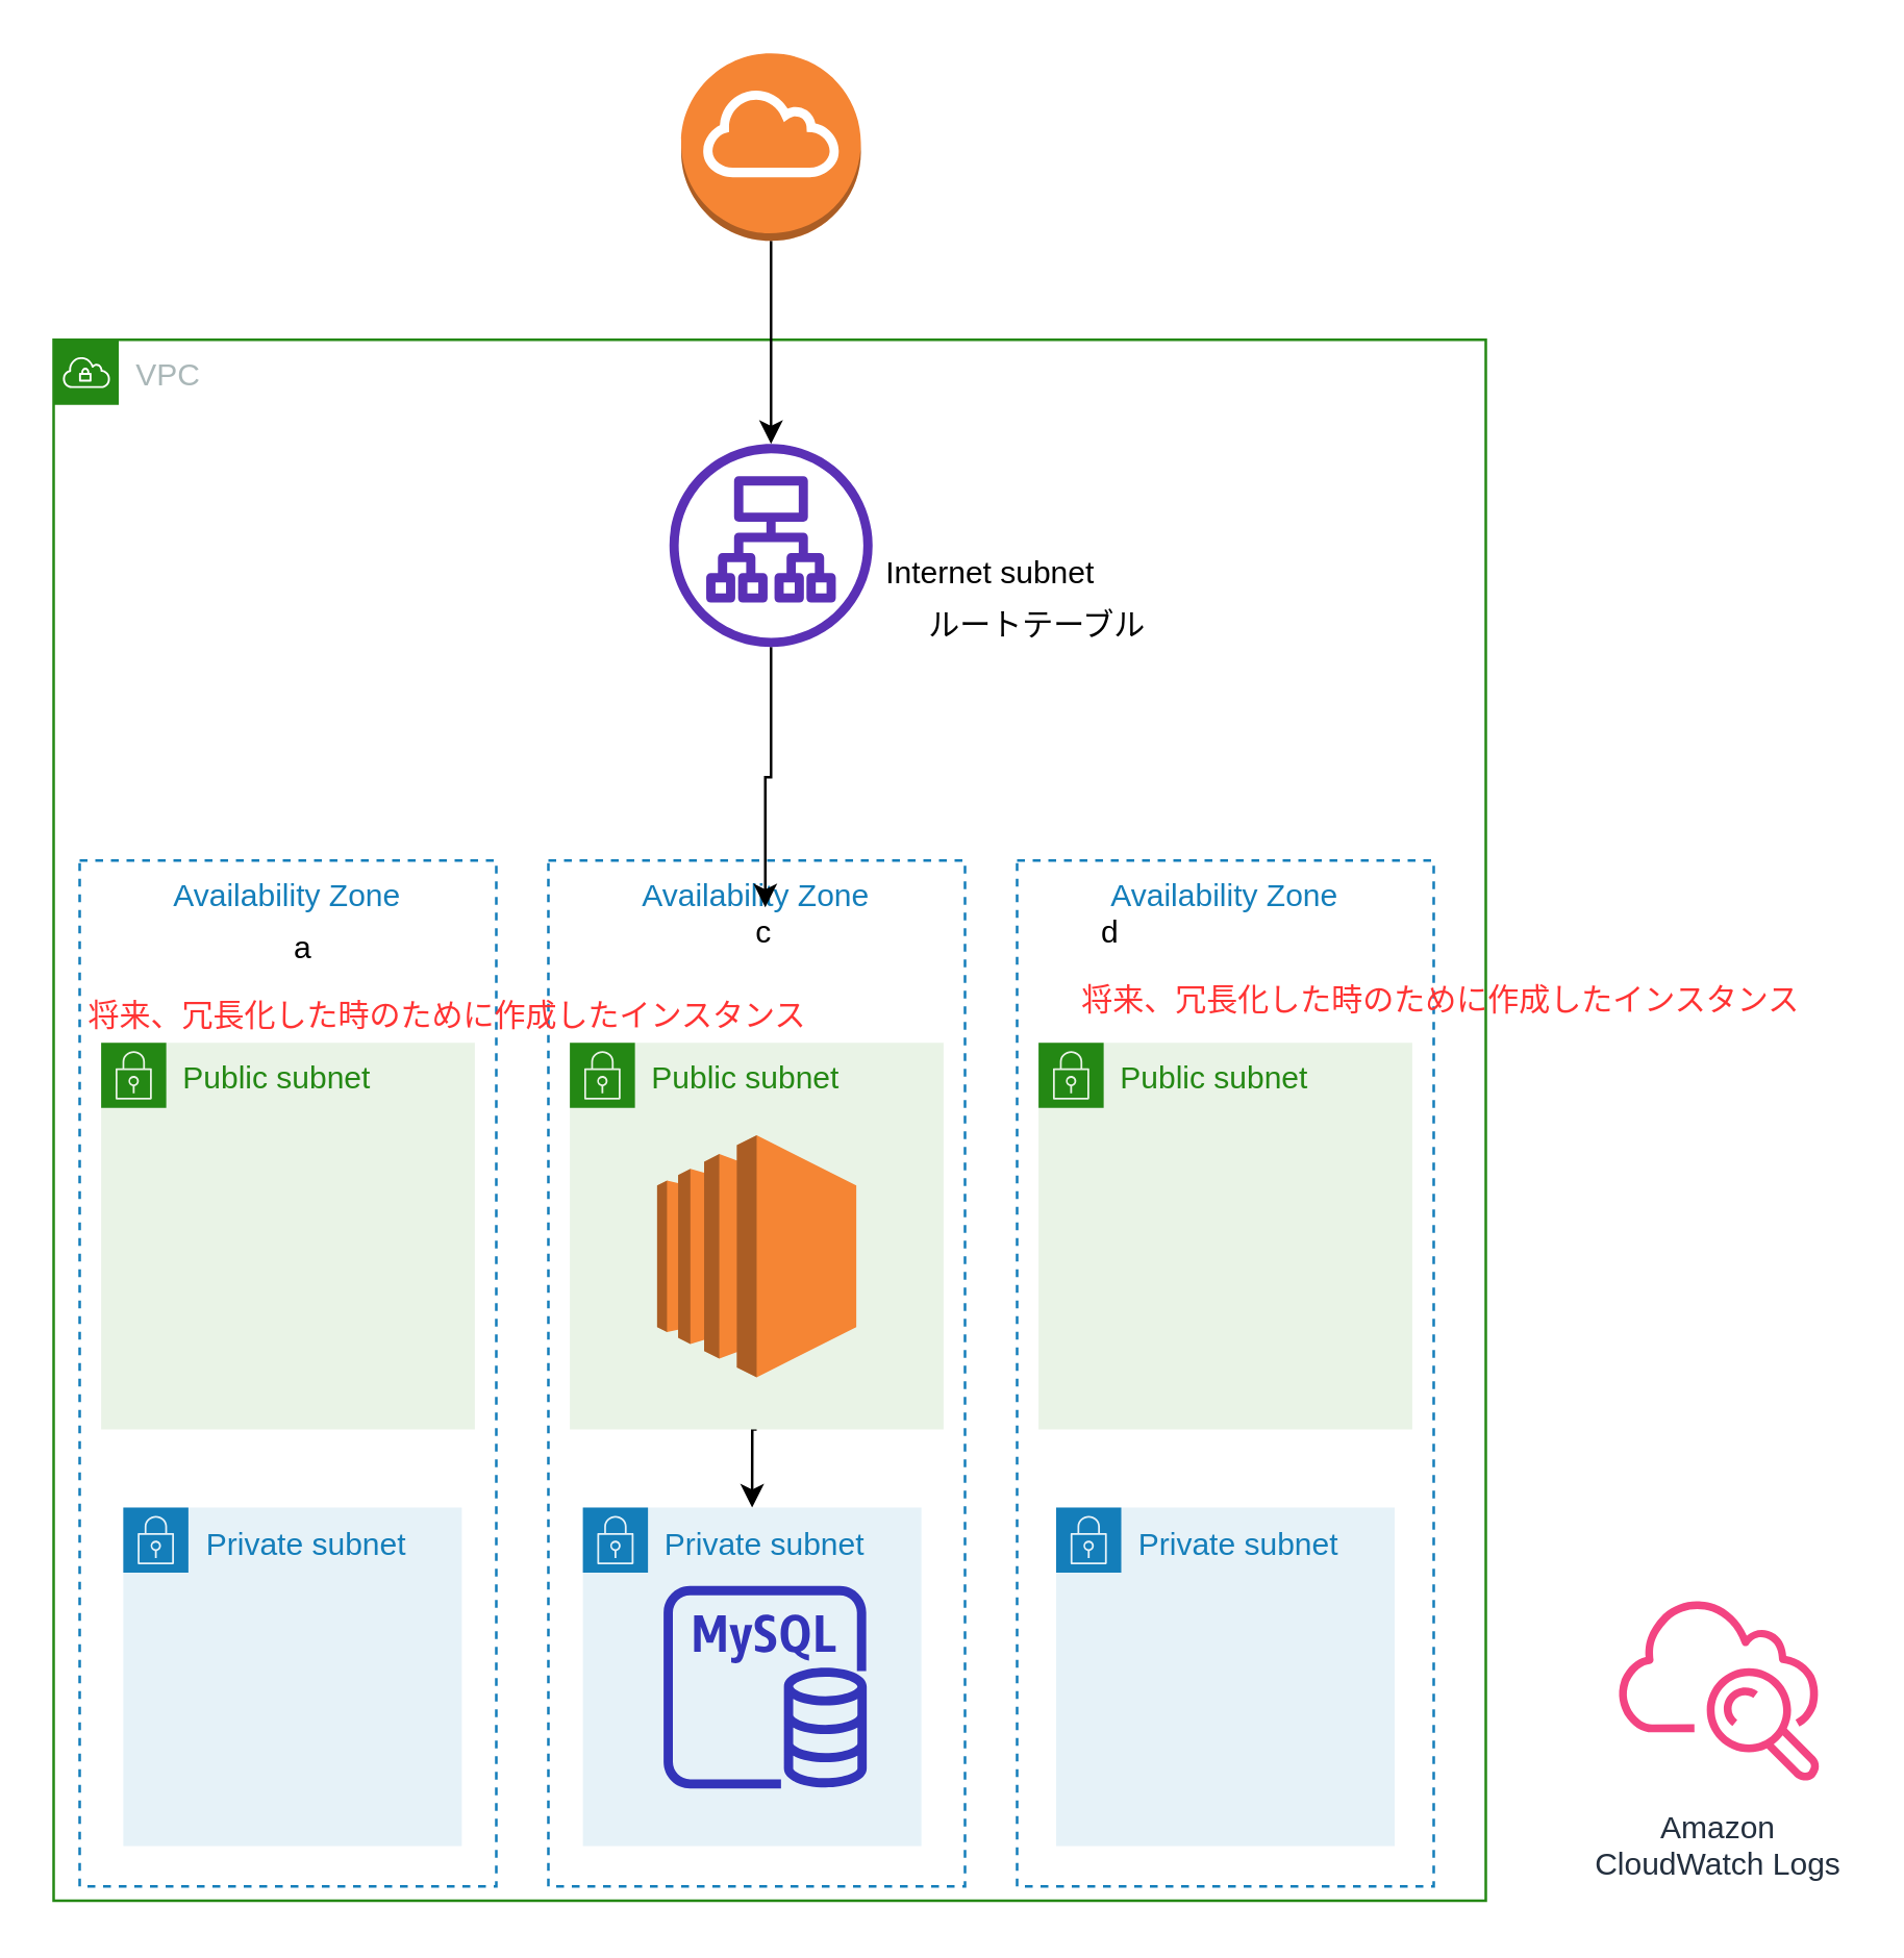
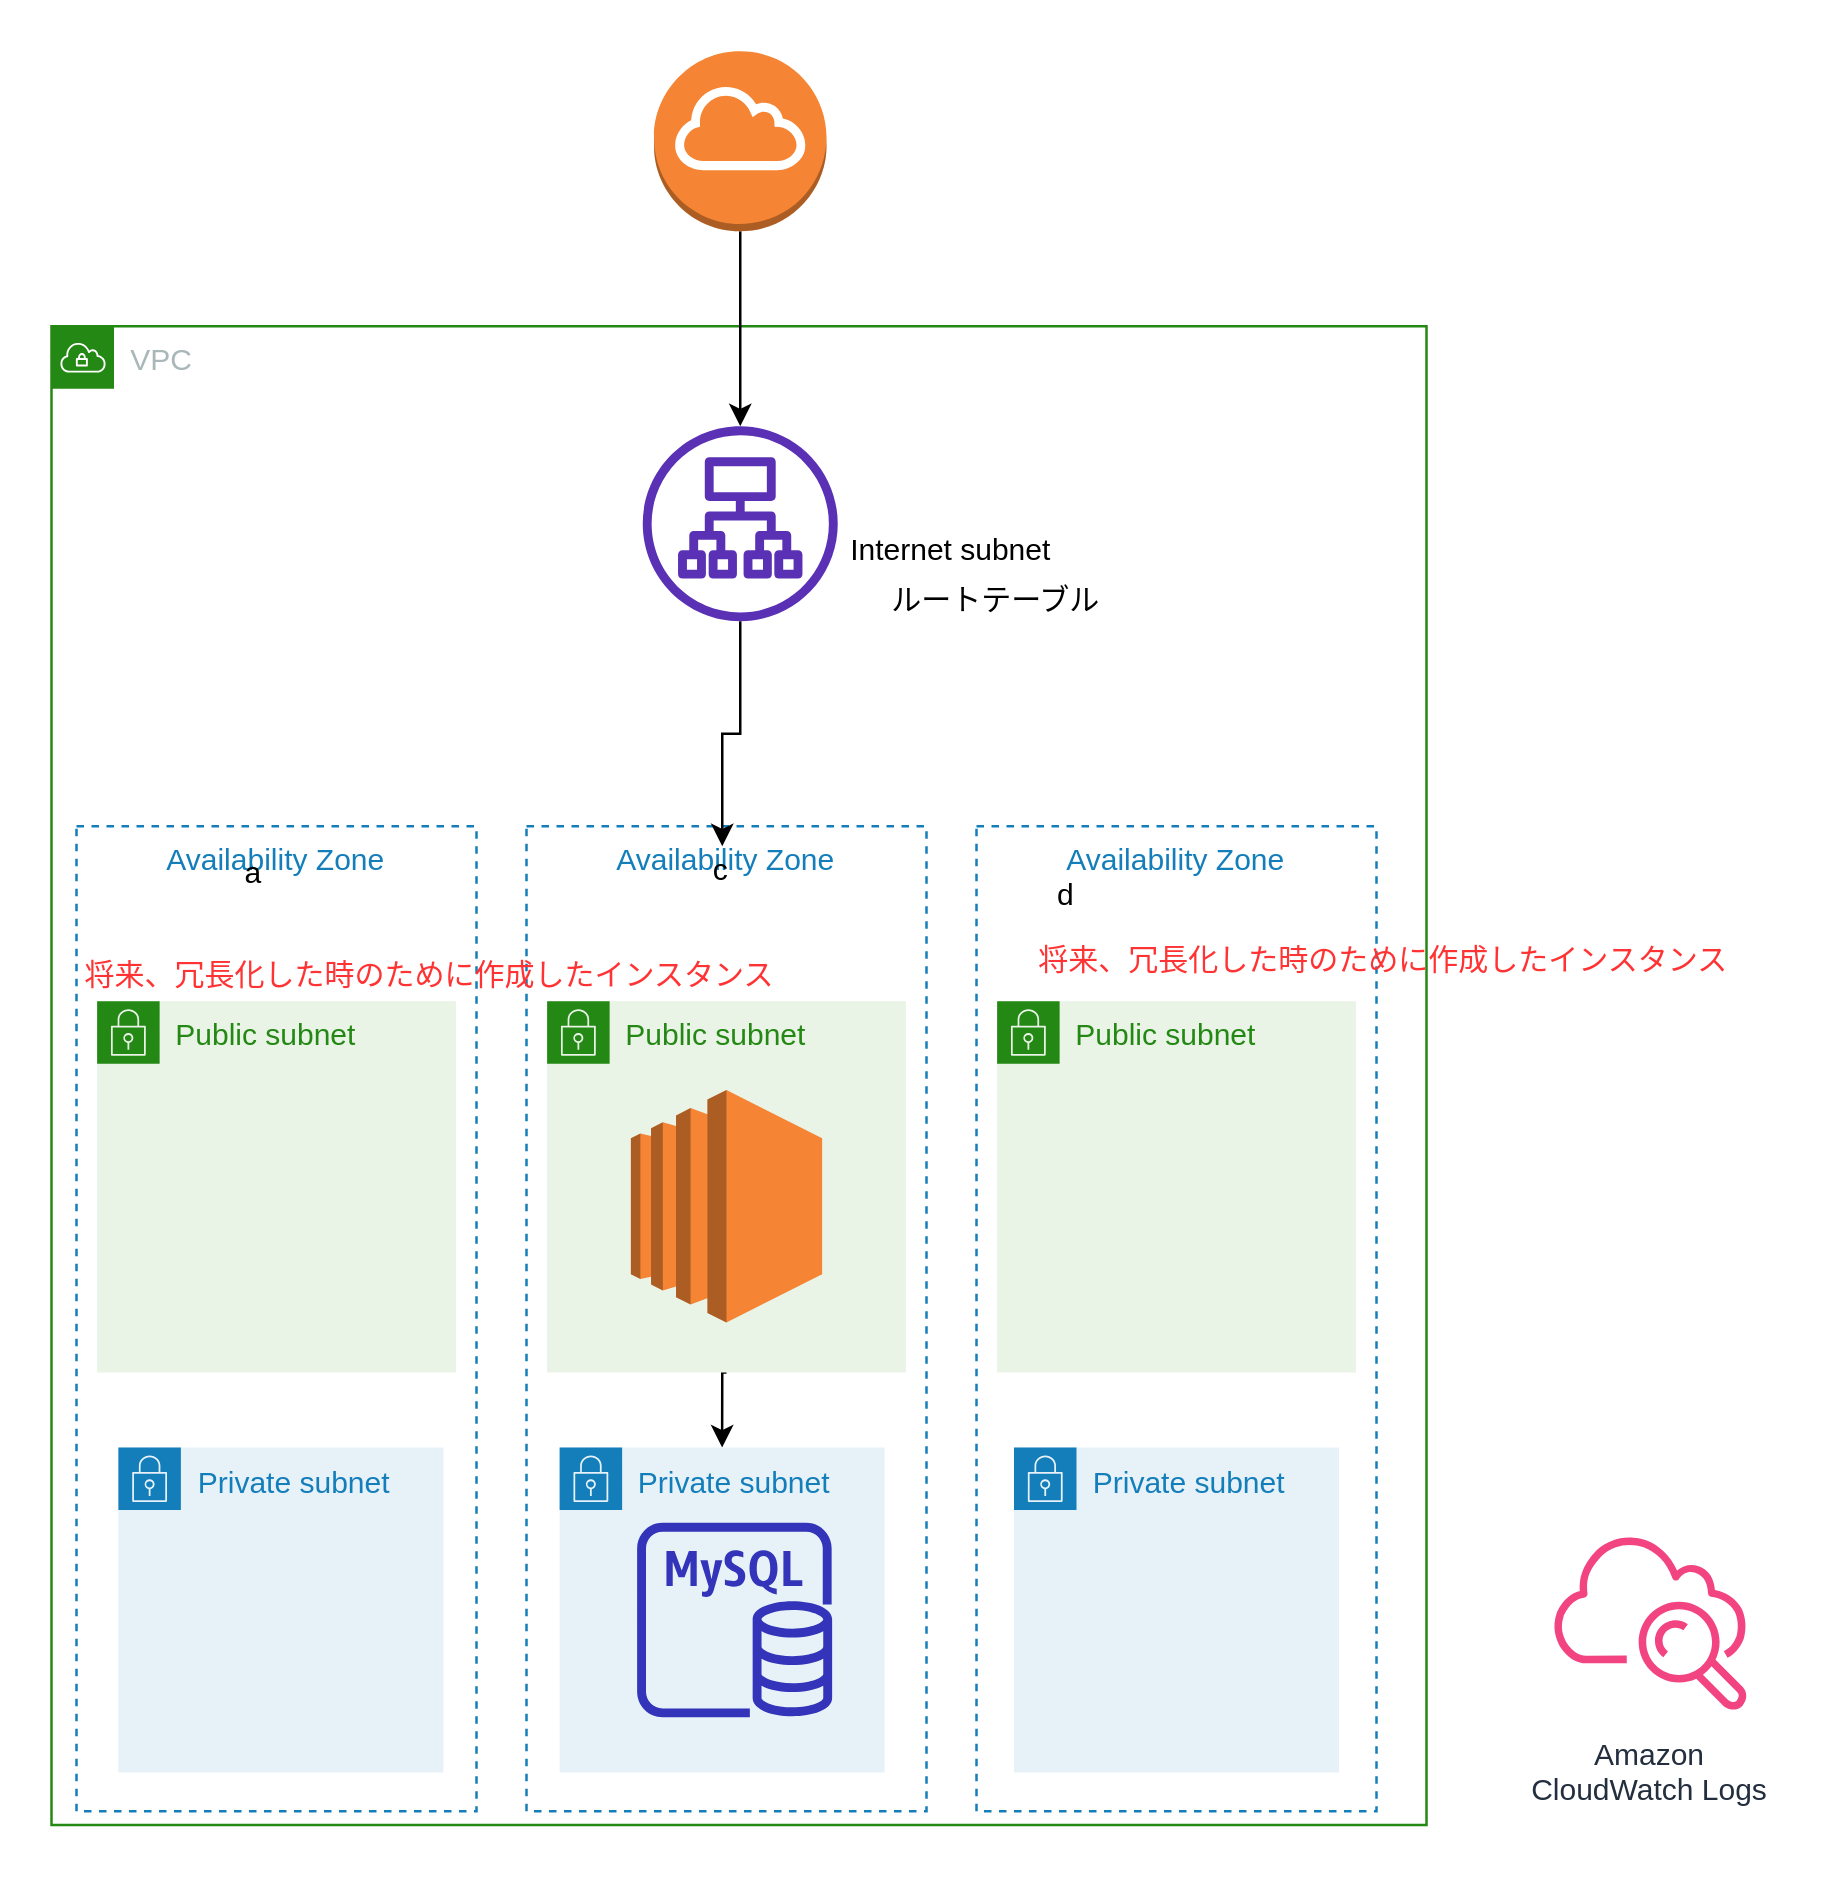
  <mxCell id="0" />
  <mxCell id="1" parent="0" />
  <mxCell id="2" value="Availability Zone" style="fillColor=none;strokeColor=#147EBA;dashed=1;verticalAlign=top;fontStyle=0;fontColor=#147EBA;" parent="1" vertex="1"><mxGeometry x="210" y="330" width="160" height="394" as="geometry" /></mxCell>
  <mxCell id="3" value="VPC" style="points=[[0,0],[0.25,0],[0.5,0],[0.75,0],[1,0],[1,0.25],[1,0.5],[1,0.75],[1,1],[0.75,1],[0.5,1],[0.25,1],[0,1],[0,0.75],[0,0.5],[0,0.25]];outlineConnect=0;gradientColor=none;html=1;whiteSpace=wrap;fontSize=12;fontStyle=0;shape=mxgraph.aws4.group;grIcon=mxgraph.aws4.group_vpc;strokeColor=#248814;fillColor=none;verticalAlign=top;align=left;spacingLeft=30;fontColor=#AAB7B8;dashed=0;" parent="1" vertex="1"><mxGeometry x="20" y="130" width="550" height="599.5" as="geometry" /></mxCell>
  <mxCell id="4" style="edgeStyle=orthogonalEdgeStyle;rounded=0;orthogonalLoop=1;jettySize=auto;html=1;exitX=0.5;exitY=1;exitDx=0;exitDy=0;entryX=0.5;entryY=0;entryDx=0;entryDy=0;" edge="1" parent="1" source="5" target="17"><mxGeometry relative="1" as="geometry" /></mxCell>
  <mxCell id="5" value="Public subnet" style="points=[[0,0],[0.25,0],[0.5,0],[0.75,0],[1,0],[1,0.25],[1,0.5],[1,0.75],[1,1],[0.75,1],[0.5,1],[0.25,1],[0,1],[0,0.75],[0,0.5],[0,0.25]];outlineConnect=0;gradientColor=none;html=1;whiteSpace=wrap;fontSize=12;fontStyle=0;shape=mxgraph.aws4.group;grIcon=mxgraph.aws4.group_security_group;grStroke=0;strokeColor=#248814;fillColor=#E9F3E6;verticalAlign=top;align=left;spacingLeft=30;fontColor=#248814;dashed=0;" parent="1" vertex="1"><mxGeometry x="218.25" y="400" width="143.5" height="148.5" as="geometry" /></mxCell>
  <mxCell id="6" value="Availability Zone" style="fillColor=none;strokeColor=#147EBA;dashed=1;verticalAlign=top;fontStyle=0;fontColor=#147EBA;" parent="1" vertex="1"><mxGeometry x="30" y="330" width="160" height="394" as="geometry" /></mxCell>
  <mxCell id="7" value="Public subnet" style="points=[[0,0],[0.25,0],[0.5,0],[0.75,0],[1,0],[1,0.25],[1,0.5],[1,0.75],[1,1],[0.75,1],[0.5,1],[0.25,1],[0,1],[0,0.75],[0,0.5],[0,0.25]];outlineConnect=0;gradientColor=none;html=1;whiteSpace=wrap;fontSize=12;fontStyle=0;shape=mxgraph.aws4.group;grIcon=mxgraph.aws4.group_security_group;grStroke=0;strokeColor=#248814;fillColor=#E9F3E6;verticalAlign=top;align=left;spacingLeft=30;fontColor=#248814;dashed=0;" parent="1" vertex="1"><mxGeometry x="38.25" y="400" width="143.5" height="148.5" as="geometry" /></mxCell>
  <mxCell id="8" value="Amazon&lt;br&gt;CloudWatch Logs&lt;br&gt;" style="outlineConnect=0;fontColor=#232F3E;gradientColor=none;gradientDirection=north;fillColor=#F34482;strokeColor=none;dashed=0;verticalLabelPosition=bottom;verticalAlign=top;align=center;html=1;fontSize=12;fontStyle=0;aspect=fixed;shape=mxgraph.aws4.cloudwatch;labelBackgroundColor=#ffffff;" parent="1" vertex="1"><mxGeometry x="620" y="610" width="78" height="78" as="geometry" /></mxCell>
  <mxCell id="9" style="edgeStyle=orthogonalEdgeStyle;rounded=0;orthogonalLoop=1;jettySize=auto;html=1;exitX=0.5;exitY=1;exitDx=0;exitDy=0;exitPerimeter=0;" parent="1" source="10" target="12" edge="1"><mxGeometry relative="1" as="geometry" /></mxCell>
  <mxCell id="10" value="" style="outlineConnect=0;dashed=0;verticalLabelPosition=bottom;verticalAlign=top;align=center;html=1;shape=mxgraph.aws3.internet_gateway;fillColor=#F58534;gradientColor=none;" parent="1" vertex="1"><mxGeometry x="261" y="20" width="69" height="72" as="geometry" /></mxCell>
  <mxCell id="11" value="" style="edgeStyle=orthogonalEdgeStyle;rounded=0;orthogonalLoop=1;jettySize=auto;html=1;" edge="1" parent="1" source="12" target="23"><mxGeometry relative="1" as="geometry" /></mxCell>
  <mxCell id="12" value="" style="outlineConnect=0;fontColor=#232F3E;gradientColor=none;fillColor=#5A30B5;strokeColor=none;dashed=0;verticalLabelPosition=bottom;verticalAlign=top;align=center;html=1;fontSize=12;fontStyle=0;aspect=fixed;pointerEvents=1;shape=mxgraph.aws4.application_load_balancer;" parent="1" vertex="1"><mxGeometry x="256.5" y="170" width="78" height="78" as="geometry" /></mxCell>
  <mxCell id="13" value="" style="outlineConnect=0;dashed=0;verticalLabelPosition=bottom;verticalAlign=top;align=center;html=1;shape=mxgraph.aws3.ec2;fillColor=#F58534;gradientColor=none;" parent="1" vertex="1"><mxGeometry x="251.75" y="435.5" width="76.5" height="93" as="geometry" /></mxCell>
  <mxCell id="14" value="Private subnet" style="points=[[0,0],[0.25,0],[0.5,0],[0.75,0],[1,0],[1,0.25],[1,0.5],[1,0.75],[1,1],[0.75,1],[0.5,1],[0.25,1],[0,1],[0,0.75],[0,0.5],[0,0.25]];outlineConnect=0;gradientColor=none;html=1;whiteSpace=wrap;fontSize=12;fontStyle=0;shape=mxgraph.aws4.group;grIcon=mxgraph.aws4.group_security_group;grStroke=0;strokeColor=#147EBA;fillColor=#E6F2F8;verticalAlign=top;align=left;spacingLeft=30;fontColor=#147EBA;dashed=0;" parent="1" vertex="1"><mxGeometry x="46.75" y="578.5" width="130" height="130" as="geometry" /></mxCell>
  <mxCell id="15" value="Internet subnet" style="text;html=1;strokeColor=none;fillColor=none;align=center;verticalAlign=middle;whiteSpace=wrap;rounded=0;" parent="1" vertex="1"><mxGeometry x="330" y="210" width="100" height="20" as="geometry" /></mxCell>
  <mxCell id="16" value="ルートテーブル" style="text;html=1;strokeColor=none;fillColor=none;align=center;verticalAlign=middle;whiteSpace=wrap;rounded=0;" parent="1" vertex="1"><mxGeometry x="353.25" y="230" width="90" height="20" as="geometry" /></mxCell>
  <mxCell id="17" value="Private subnet" style="points=[[0,0],[0.25,0],[0.5,0],[0.75,0],[1,0],[1,0.25],[1,0.5],[1,0.75],[1,1],[0.75,1],[0.5,1],[0.25,1],[0,1],[0,0.75],[0,0.5],[0,0.25]];outlineConnect=0;gradientColor=none;html=1;whiteSpace=wrap;fontSize=12;fontStyle=0;shape=mxgraph.aws4.group;grIcon=mxgraph.aws4.group_security_group;grStroke=0;strokeColor=#147EBA;fillColor=#E6F2F8;verticalAlign=top;align=left;spacingLeft=30;fontColor=#147EBA;dashed=0;" parent="1" vertex="1"><mxGeometry x="223.25" y="578.5" width="130" height="130" as="geometry" /></mxCell>
  <mxCell id="18" value="" style="outlineConnect=0;fontColor=#232F3E;gradientColor=none;fillColor=#3334B9;strokeColor=none;dashed=0;verticalLabelPosition=bottom;verticalAlign=top;align=center;html=1;fontSize=12;fontStyle=0;aspect=fixed;pointerEvents=1;shape=mxgraph.aws4.rds_mysql_instance;" parent="1" vertex="1"><mxGeometry x="254.25" y="608.5" width="78" height="78" as="geometry" /></mxCell>
  <mxCell id="19" value="Availability Zone" style="fillColor=none;strokeColor=#147EBA;dashed=1;verticalAlign=top;fontStyle=0;fontColor=#147EBA;" parent="1" vertex="1"><mxGeometry x="390" y="330" width="160" height="394" as="geometry" /></mxCell>
  <mxCell id="20" value="Public subnet" style="points=[[0,0],[0.25,0],[0.5,0],[0.75,0],[1,0],[1,0.25],[1,0.5],[1,0.75],[1,1],[0.75,1],[0.5,1],[0.25,1],[0,1],[0,0.75],[0,0.5],[0,0.25]];outlineConnect=0;gradientColor=none;html=1;whiteSpace=wrap;fontSize=12;fontStyle=0;shape=mxgraph.aws4.group;grIcon=mxgraph.aws4.group_security_group;grStroke=0;strokeColor=#248814;fillColor=#E9F3E6;verticalAlign=top;align=left;spacingLeft=30;fontColor=#248814;dashed=0;" parent="1" vertex="1"><mxGeometry x="398.25" y="400" width="143.5" height="148.5" as="geometry" /></mxCell>
  <mxCell id="21" value="Private subnet" style="points=[[0,0],[0.25,0],[0.5,0],[0.75,0],[1,0],[1,0.25],[1,0.5],[1,0.75],[1,1],[0.75,1],[0.5,1],[0.25,1],[0,1],[0,0.75],[0,0.5],[0,0.25]];outlineConnect=0;gradientColor=none;html=1;whiteSpace=wrap;fontSize=12;fontStyle=0;shape=mxgraph.aws4.group;grIcon=mxgraph.aws4.group_security_group;grStroke=0;strokeColor=#147EBA;fillColor=#E6F2F8;verticalAlign=top;align=left;spacingLeft=30;fontColor=#147EBA;dashed=0;" parent="1" vertex="1"><mxGeometry x="405" y="578.5" width="130" height="130" as="geometry" /></mxCell>
- <mxCell id="22" value="a" style="text;html=1;strokeColor=none;fillColor=none;align=center;verticalAlign=middle;whiteSpace=wrap;rounded=0;" parent="1" vertex="1"><mxGeometry x="95.88" y="354" width="40" height="20" as="geometry" /></mxCell>
- <mxCell id="23" value="c" style="text;html=1;strokeColor=none;fillColor=none;align=center;verticalAlign=middle;whiteSpace=wrap;rounded=0;" parent="1" vertex="1"><mxGeometry x="273.25" y="348" width="40" height="20" as="geometry" /></mxCell>
+ <mxCell id="22" value="a" style="text;html=1;strokeColor=none;fillColor=none;align=center;verticalAlign=middle;whiteSpace=wrap;rounded=0;" parent="1" vertex="1"><mxGeometry x="80.88" y="339" width="40" height="20" as="geometry" /></mxCell>
+ <mxCell id="23" value="c" style="text;html=1;strokeColor=none;fillColor=none;align=center;verticalAlign=middle;whiteSpace=wrap;rounded=0;" parent="1" vertex="1"><mxGeometry x="268.25" y="338" width="40" height="20" as="geometry" /></mxCell>
  <mxCell id="24" value="d" style="text;html=1;strokeColor=none;fillColor=none;align=center;verticalAlign=middle;whiteSpace=wrap;rounded=0;" parent="1" vertex="1"><mxGeometry x="406" y="348" width="40" height="20" as="geometry" /></mxCell>
  <mxCell id="25" value="&lt;font color=&quot;#ff3333&quot;&gt;将来、冗長化した時のために作成したインスタンス&lt;/font&gt;" style="text;html=1;strokeColor=none;fillColor=none;align=center;verticalAlign=middle;whiteSpace=wrap;rounded=0;" vertex="1" parent="1"><mxGeometry x="398.25" y="374" width="310" height="20" as="geometry" /></mxCell>
  <mxCell id="26" value="&lt;font color=&quot;#ff3333&quot;&gt;将来、冗長化した時のために作成したインスタンス&lt;/font&gt;" style="text;html=1;strokeColor=none;fillColor=none;align=center;verticalAlign=middle;whiteSpace=wrap;rounded=0;" vertex="1" parent="1"><mxGeometry x="23.25" y="380" width="296.75" height="20" as="geometry" /></mxCell>
